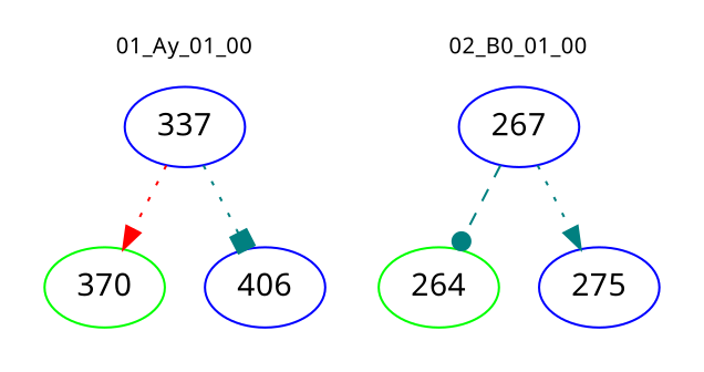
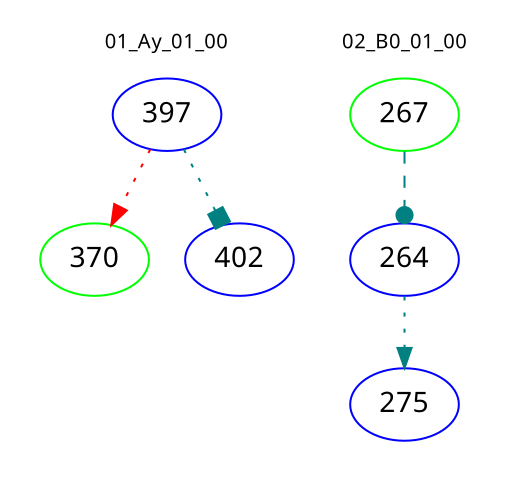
  digraph {
    fontname="Noto Sans"
    node [color=blue fontname="Noto Sans"]
    edge [arrowhead=normal color=teal fontname="Noto Sans" style=dotted]
-   n1 [label=337]
+   n1 [label=397]
    n2 [color=green label=370]
-   n3 [label=406]
-   n4 [label=267]
-   n5 [color=green label=264]
+   n3 [label=402]
+   n4 [color=green label=267]
+   n5 [label=264]
    n6 [label=275]
    subgraph cluster_1 {
      color=white
      fontsize=10
      label="01_Ay_01_00"
      n1
      n2
      n3
    }
    subgraph cluster_2 {
      color=white
      fontsize=10
      label="02_B0_01_00"
      n4
      n5
      n6
    }
    n1 -> n2 [color=red]
    n1 -> n3 [arrowhead=box]
    n4 -> n5 [arrowhead=dot style=dashed]
-   n4 -> n6
+   n5 -> n6
  }
